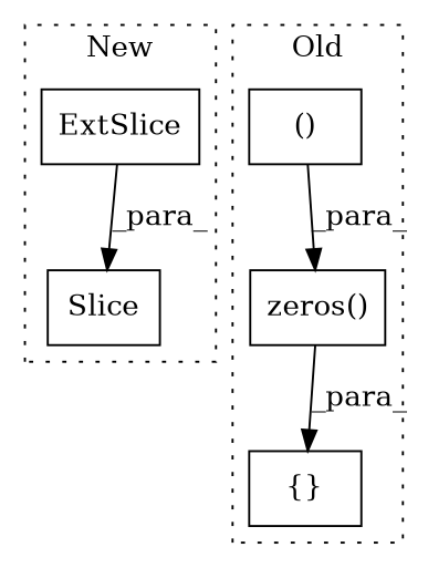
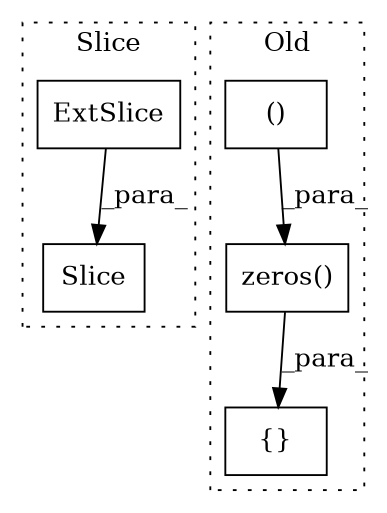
  digraph {
    node [l=6 shape=box]
    n1 [a=80 label=Slice s=460]
    n2 [a=85 label=ExtSlice s=447]
    n3 [a=75 l="10,1" label="zeros()" s="411,453"]
    n4 [a=54 l=20 label="()" s=432]
    n5 [a=59 l="1,0" label="{}" s="410,491"]
    subgraph cluster_1 {
-     label=New
+     label=Slice
      style=dotted
      n1
      n2
    }
    subgraph cluster_2 {
      label=Old
      style=dotted
      n3
      n4
      n5
    }
    n2 -> n1 [label=_para_]
    n3 -> n5 [label=_para_]
    n4 -> n3 [label=_para_]
  }
